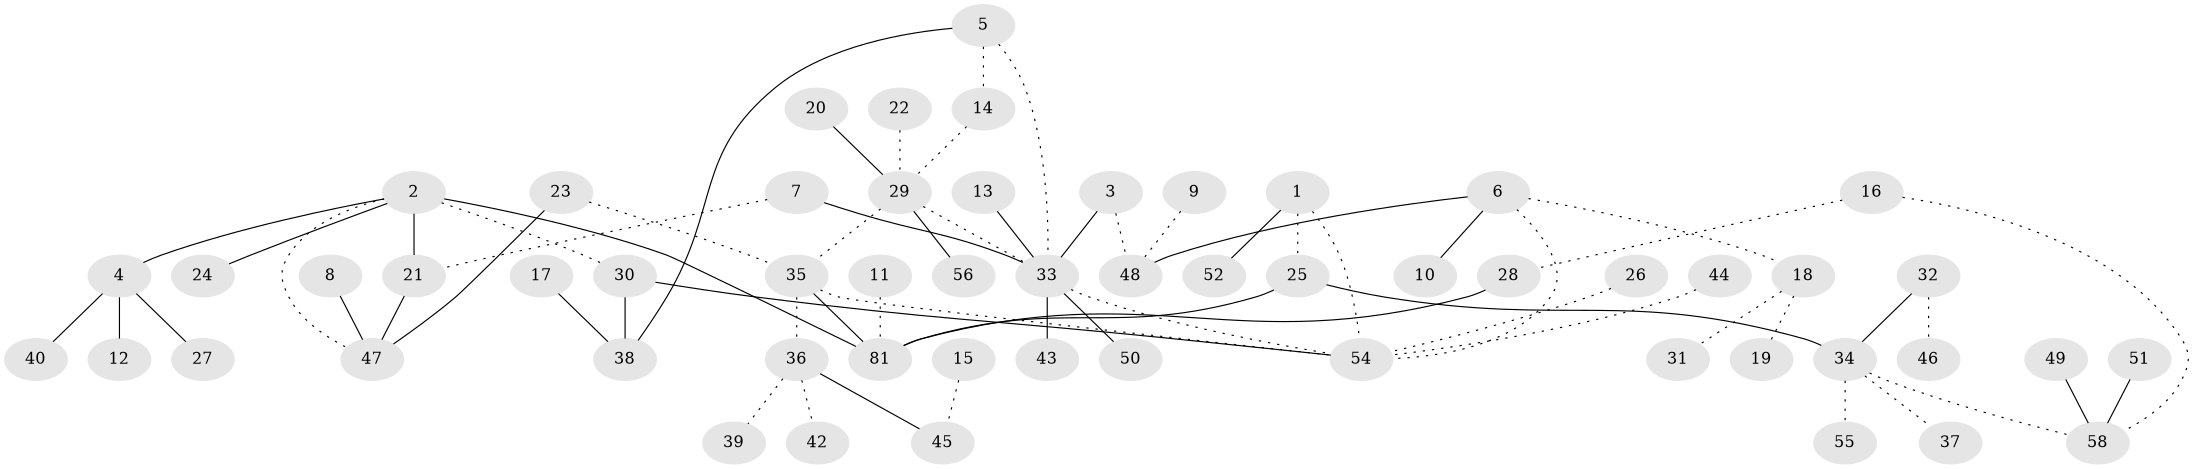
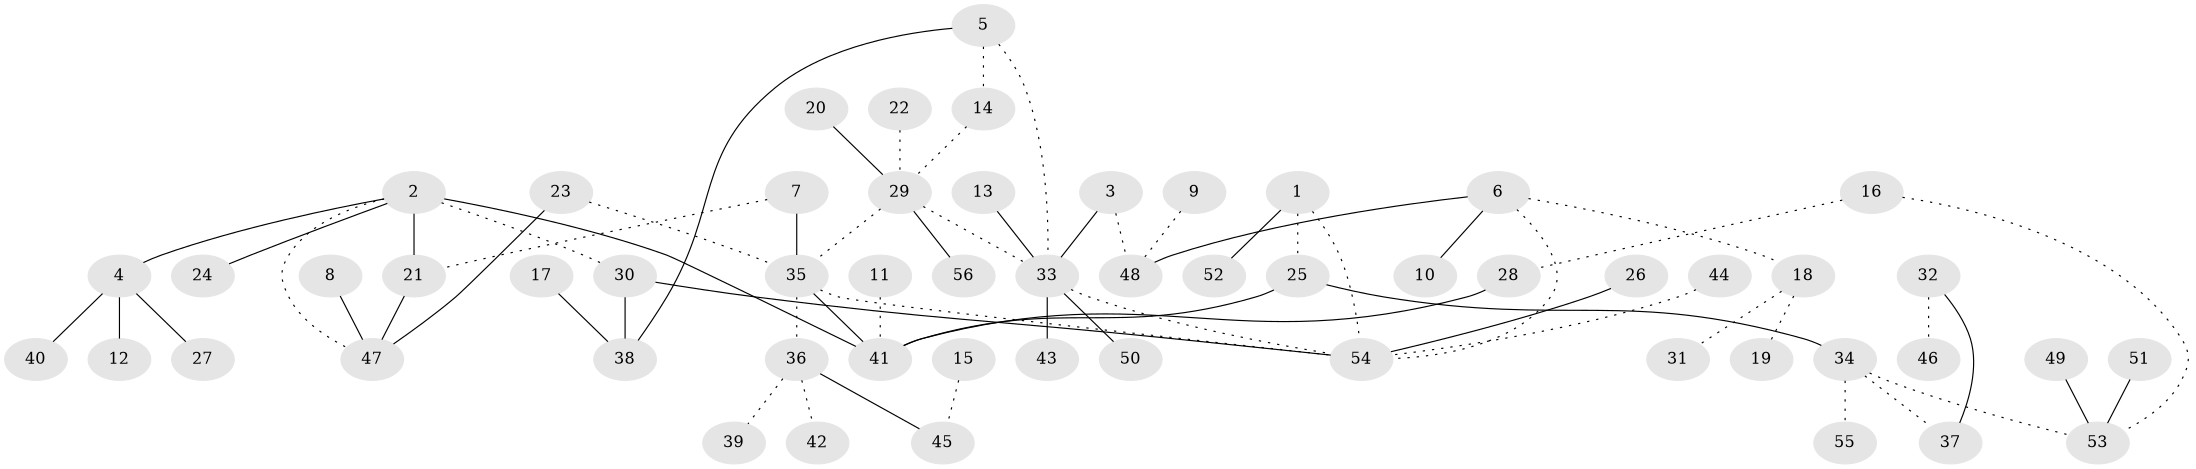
  graph {
    node [color=gray90 style=filled]
    edge [style=dotted weight=1.0]
    1
    25
    52
    54
-   41 [label=81]
+   41
    34
    2
    4
    21
    24
    30
    47
    12
    27
    40
    38
    3
    33
    48
    43
    50
    5
    14
    29
    6
    10
    18
    19
    31
    7
    8
    9
    11
    13
    35
    56
    15
    45
    16
    28
-   53 [label=58]
+   53
    17
    20
    22
    23
    36
    37
    55
    26
    32
    46
    39
    42
    44
    49
    51
    1 -- 25
    1 -- 52 [style=solid]
    1 -- 54
    25 -- 41 [style=solid]
    25 -- 34 [style=solid]
    34 -- 53
    34 -- 37
    34 -- 55
    2 -- 41 [style=solid]
    2 -- 4 [style=solid]
    2 -- 21 [style=solid]
    2 -- 24 [style=solid]
    2 -- 30 [weight=2.0]
    2 -- 47
    4 -- 12 [style=solid]
    4 -- 27 [style=solid]
    4 -- 40 [style=solid]
    21 -- 47 [style=solid]
    30 -- 54 [style=solid]
    30 -- 38 [style=solid]
    3 -- 33 [style=solid]
    3 -- 48
    33 -- 54
    33 -- 43 [style=solid]
    33 -- 50 [style=solid]
    5 -- 38 [style=solid]
    5 -- 33
    5 -- 14
    14 -- 29
    29 -- 33
    29 -- 35
    29 -- 56 [style=solid]
    6 -- 54
    6 -- 48 [style=solid]
    6 -- 10 [style=solid]
    6 -- 18
    18 -- 19
    18 -- 31
    7 -- 21
-   7 -- 33 [style=solid]
+   7 -- 35 [style=solid]
    8 -- 47 [style=solid]
    9 -- 48
    11 -- 41
    13 -- 33 [style=solid]
    35 -- 54
    35 -- 41 [style=solid]
    35 -- 36
    15 -- 45
    16 -- 28
    16 -- 53
    28 -- 41 [style=solid]
    17 -- 38 [style=solid]
    20 -- 29 [style=solid]
    22 -- 29
    23 -- 47 [style=solid]
    23 -- 35
    36 -- 45 [style=solid]
    36 -- 39
    36 -- 42
-   26 -- 54
-   32 -- 34 [style=solid]
+   26 -- 54 [style=solid]
+   32 -- 37 [style=solid]
    32 -- 46
    44 -- 54
    49 -- 53 [style=solid]
    51 -- 53 [style=solid]
  }
